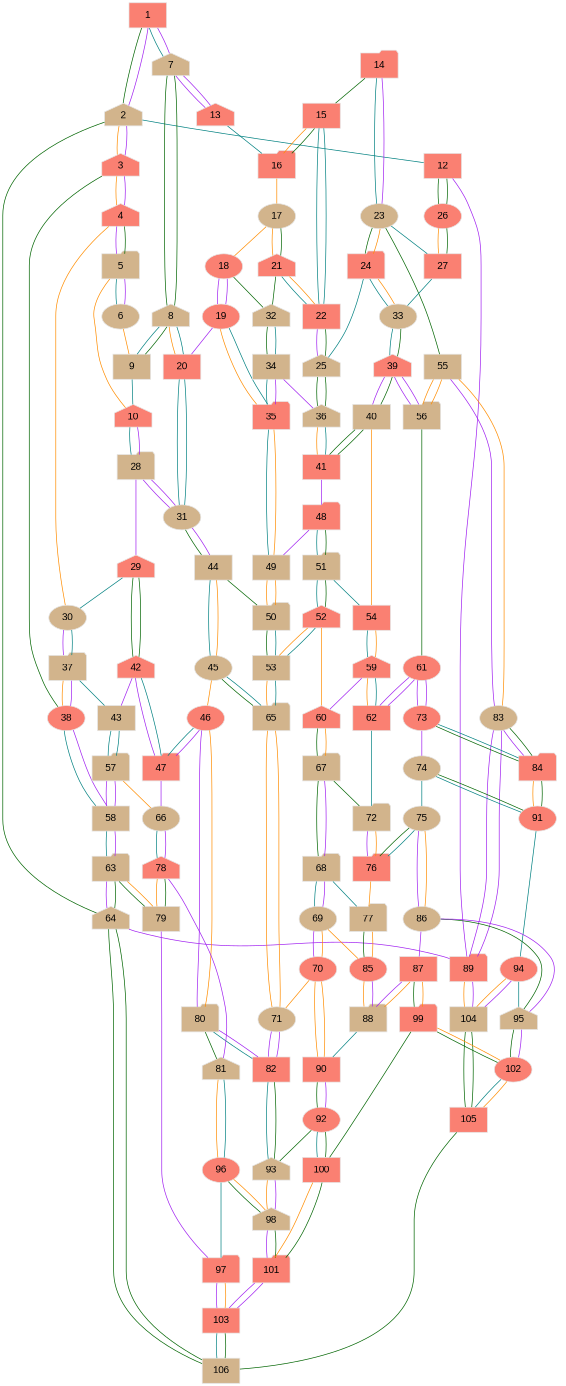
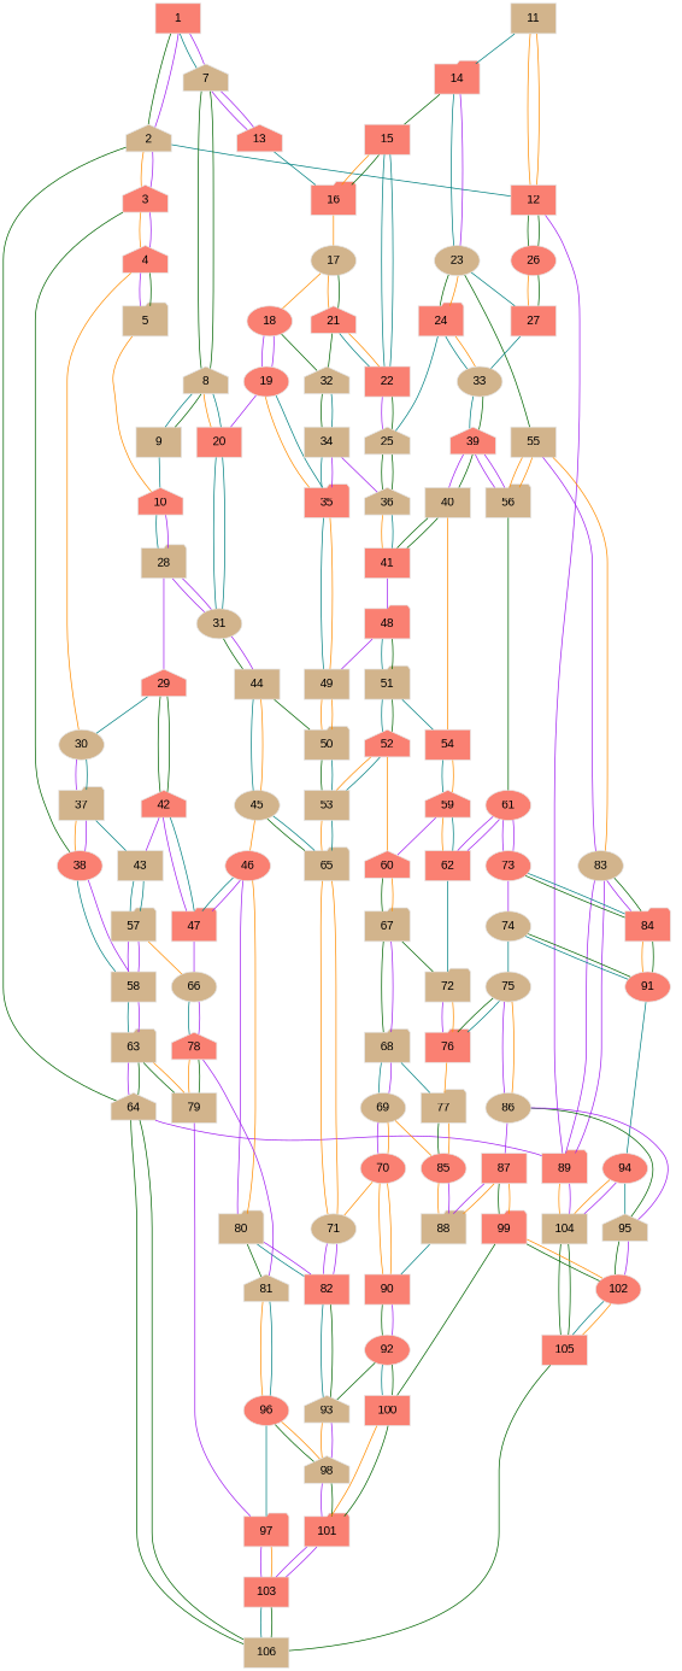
  graph {
    fontname="Liberation Sans"
    node [color=gray90 fillcolor=tan fontname="Liberation Sans" shape=box style=filled]
    edge [color=purple fontname="Liberation Sans"]
    2 [shape=house]
    1 [fillcolor=salmon]
    7 [shape=house]
    3 [fillcolor=salmon shape=house]
    12 [fillcolor=salmon]
    64 [shape=house]
    8 [shape=house]
    13 [fillcolor=salmon shape=house]
    4 [fillcolor=salmon shape=house]
    38 [fillcolor=salmon shape=ellipse]
    26 [fillcolor=salmon shape=ellipse]
    89 [fillcolor=salmon shape=folder]
    106
    5 [shape=folder]
    30 [shape=ellipse]
    58
-   6 [shape=ellipse]
    10 [fillcolor=salmon shape=house]
    37 [shape=folder]
    9
    28 [shape=folder]
    20 [fillcolor=salmon]
    16 [fillcolor=salmon shape=folder]
    31 [shape=ellipse]
    29 [fillcolor=salmon shape=house]
+   11
    14 [fillcolor=salmon shape=folder]
    15 [fillcolor=salmon]
    23 [shape=ellipse]
    27 [fillcolor=salmon]
    104
    17 [shape=ellipse]
    22 [fillcolor=salmon]
    24 [fillcolor=salmon shape=folder]
    55
    25 [shape=house]
    18 [fillcolor=salmon shape=ellipse]
    21 [fillcolor=salmon shape=house]
    19 [fillcolor=salmon shape=ellipse]
    32 [shape=house]
    35 [fillcolor=salmon shape=folder]
    34
    49
    44
    36 [shape=house]
    33 [shape=ellipse]
    39 [fillcolor=salmon shape=house]
    41 [fillcolor=salmon]
    56 [shape=folder]
    83 [shape=ellipse]
    42 [fillcolor=salmon shape=house]
    43
    47 [fillcolor=salmon shape=folder]
    45 [shape=ellipse]
    50 [shape=folder]
    40
    48 [fillcolor=salmon shape=folder]
    57 [shape=folder]
    63 [shape=folder]
    54 [fillcolor=salmon]
    61 [fillcolor=salmon shape=ellipse]
    59 [fillcolor=salmon shape=house]
    51 [shape=folder]
    66 [shape=ellipse]
    46 [fillcolor=salmon shape=ellipse]
    65 [shape=folder]
    53
    80 [shape=folder]
    71 [shape=ellipse]
    82 [fillcolor=salmon]
    81 [shape=house]
    78 [fillcolor=salmon shape=house]
    52 [fillcolor=salmon shape=house]
    60 [fillcolor=salmon shape=house]
    67 [shape=folder]
    62 [fillcolor=salmon]
    84 [fillcolor=salmon shape=folder]
    73 [fillcolor=salmon shape=ellipse]
    79
    72 [shape=folder]
    68 [shape=folder]
    74 [shape=ellipse]
    76 [fillcolor=salmon shape=folder]
    97 [fillcolor=salmon shape=folder]
    69 [shape=ellipse]
    77 [shape=folder]
    70 [fillcolor=salmon shape=ellipse]
    85 [fillcolor=salmon shape=ellipse]
    90 [fillcolor=salmon]
    88 [shape=folder]
    92 [fillcolor=salmon shape=ellipse]
    93 [shape=house]
    75 [shape=ellipse]
    91 [fillcolor=salmon shape=ellipse]
    86 [shape=ellipse]
    94 [fillcolor=salmon shape=ellipse]
    87 [fillcolor=salmon]
    95 [shape=house]
    96 [fillcolor=salmon shape=ellipse]
    103 [fillcolor=salmon]
    98 [shape=house]
    99 [fillcolor=salmon shape=folder]
    102 [fillcolor=salmon shape=ellipse]
    100 [fillcolor=salmon]
    105 [fillcolor=salmon]
    101 [fillcolor=salmon shape=folder]
    2 -- 3 [color=darkorange]
    2 -- 3
    2 -- 12 [color=teal]
    2 -- 64 [color=darkgreen]
    1 -- 2 [color=darkgreen]
    1 -- 2
    1 -- 7 [color=teal]
    1 -- 7
    7 -- 8 [color=darkgreen]
    7 -- 8 [color=darkgreen]
    7 -- 13
    7 -- 13
    3 -- 4 [color=darkorange]
    3 -- 4
    3 -- 38 [color=darkgreen]
    12 -- 26 [color=darkgreen]
    12 -- 26 [color=darkgreen]
    12 -- 89
    64 -- 89
    64 -- 106 [color=darkgreen]
    64 -- 106 [color=darkgreen]
    8 -- 9 [color=teal]
    8 -- 9 [color=darkgreen]
    8 -- 20 [color=darkorange]
    8 -- 20 [color=teal]
    13 -- 16 [color=teal]
    4 -- 5
    4 -- 5 [color=darkgreen]
    4 -- 30 [color=darkorange]
    38 -- 58 [color=teal]
    38 -- 58
    26 -- 27 [color=darkorange]
    26 -- 27 [color=darkgreen]
    89 -- 104 [color=darkorange]
    89 -- 104
-   5 -- 6 [color=teal]
-   5 -- 6
    5 -- 10 [color=darkorange]
    30 -- 37
    30 -- 37 [color=teal]
    58 -- 63 [color=teal]
    58 -- 63
-   6 -- 9 [color=darkorange]
    10 -- 28 [color=teal]
    10 -- 28
    37 -- 38 [color=darkorange]
    37 -- 38
    37 -- 43 [color=teal]
    9 -- 10 [color=teal]
    28 -- 31
    28 -- 31
    28 -- 29
    20 -- 31 [color=teal]
    20 -- 31 [color=teal]
    16 -- 17 [color=darkorange]
    31 -- 44 [color=darkgreen]
    31 -- 44
    29 -- 30 [color=teal]
    29 -- 42 [color=darkgreen]
    29 -- 42 [color=darkgreen]
+   11 -- 12 [color=darkorange]
+   11 -- 12 [color=darkorange]
+   11 -- 14 [color=teal]
    14 -- 15 [color=darkgreen]
    14 -- 23 [color=teal]
    14 -- 23
    15 -- 16 [color=darkorange]
    15 -- 16 [color=darkgreen]
    15 -- 22 [color=teal]
    15 -- 22 [color=teal]
    23 -- 27 [color=teal]
    23 -- 24 [color=darkgreen]
    23 -- 24 [color=darkorange]
    23 -- 55 [color=darkgreen]
    27 -- 33 [color=teal]
    104 -- 105 [color=darkgreen]
    104 -- 105 [color=darkgreen]
    17 -- 18 [color=darkorange]
    17 -- 21 [color=darkorange]
    17 -- 21 [color=darkgreen]
    22 -- 25
    22 -- 25 [color=darkgreen]
    24 -- 25 [color=teal]
    24 -- 33 [color=teal]
    24 -- 33 [color=darkorange]
    55 -- 56 [color=darkorange]
    55 -- 56 [color=darkorange]
    55 -- 83
    55 -- 83 [color=darkorange]
    25 -- 36 [color=darkgreen]
    25 -- 36 [color=darkgreen]
    18 -- 19
    18 -- 19
    18 -- 32 [color=darkgreen]
    21 -- 22 [color=teal]
    21 -- 22 [color=darkorange]
    21 -- 32 [color=darkgreen]
    19 -- 20
    19 -- 35 [color=darkorange]
    19 -- 35 [color=teal]
    32 -- 34 [color=darkgreen]
    32 -- 34 [color=teal]
    35 -- 49 [color=teal]
    35 -- 49 [color=darkorange]
    34 -- 35 [color=teal]
    34 -- 35
    34 -- 36
    49 -- 50 [color=darkorange]
    49 -- 50 [color=darkorange]
    44 -- 45 [color=teal]
    44 -- 45 [color=darkorange]
    44 -- 50 [color=darkgreen]
    36 -- 41 [color=darkorange]
    36 -- 41 [color=teal]
    33 -- 39 [color=teal]
    33 -- 39 [color=darkgreen]
    39 -- 56
    39 -- 56
    39 -- 40
    39 -- 40 [color=darkgreen]
    41 -- 48
    56 -- 61 [color=darkgreen]
    83 -- 89
    83 -- 89
    83 -- 84
    83 -- 84 [color=darkgreen]
    42 -- 43
    42 -- 47
    42 -- 47 [color=teal]
    43 -- 57 [color=teal]
    43 -- 57 [color=teal]
    47 -- 66
    45 -- 46 [color=darkorange]
    45 -- 65 [color=darkgreen]
    45 -- 65 [color=teal]
    50 -- 53 [color=darkgreen]
    50 -- 53 [color=teal]
    40 -- 41 [color=darkgreen]
    40 -- 41 [color=darkgreen]
    40 -- 54 [color=darkorange]
    48 -- 49
    48 -- 51 [color=teal]
    48 -- 51 [color=darkgreen]
    57 -- 58
    57 -- 58
    57 -- 66 [color=darkorange]
    63 -- 64
    63 -- 64 [color=darkgreen]
    63 -- 79 [color=darkgreen]
    63 -- 79 [color=darkorange]
    54 -- 59 [color=teal]
    54 -- 59 [color=darkorange]
    61 -- 62
    61 -- 62
    61 -- 73
    61 -- 73
    59 -- 60
    59 -- 62 [color=darkorange]
    59 -- 62 [color=teal]
    51 -- 54 [color=teal]
    51 -- 52 [color=teal]
    51 -- 52 [color=darkgreen]
    66 -- 78 [color=teal]
    66 -- 78
    46 -- 47 [color=teal]
    46 -- 47
    46 -- 80
    46 -- 80 [color=darkorange]
    65 -- 71 [color=darkorange]
    65 -- 71 [color=darkorange]
    53 -- 65 [color=darkorange]
    53 -- 65 [color=teal]
    80 -- 82 [color=teal]
    80 -- 82
    80 -- 81 [color=darkgreen]
    71 -- 82
    71 -- 82
    82 -- 93 [color=teal]
    82 -- 93 [color=darkgreen]
    81 -- 96 [color=darkorange]
    81 -- 96 [color=teal]
    78 -- 81
    78 -- 79 [color=darkorange]
    78 -- 79 [color=darkgreen]
    52 -- 53 [color=darkorange]
    52 -- 53 [color=teal]
    52 -- 60 [color=darkorange]
    60 -- 67 [color=darkgreen]
    60 -- 67 [color=darkorange]
    67 -- 72 [color=darkgreen]
    67 -- 68 [color=darkgreen]
    67 -- 68
    62 -- 72 [color=teal]
    84 -- 91 [color=darkorange]
    84 -- 91 [color=darkgreen]
    73 -- 84 [color=darkgreen]
    73 -- 84 [color=teal]
    73 -- 74
    79 -- 97
    72 -- 76
    72 -- 76 [color=darkorange]
    68 -- 69 [color=teal]
    68 -- 69
    68 -- 77 [color=teal]
    74 -- 75 [color=teal]
    74 -- 91 [color=teal]
    74 -- 91 [color=darkgreen]
    76 -- 77 [color=darkorange]
    97 -- 103
    97 -- 103 [color=darkorange]
    69 -- 70
    69 -- 70 [color=darkorange]
    69 -- 85 [color=darkorange]
    77 -- 85 [color=darkgreen]
    77 -- 85 [color=darkorange]
    70 -- 71 [color=darkorange]
    70 -- 90 [color=darkorange]
    70 -- 90 [color=darkorange]
    85 -- 88 [color=darkorange]
    85 -- 88
    90 -- 92 [color=darkgreen]
    90 -- 92
    88 -- 90 [color=teal]
    92 -- 93 [color=darkgreen]
    92 -- 100 [color=teal]
    92 -- 100 [color=darkgreen]
    93 -- 98 [color=darkorange]
    93 -- 98
    75 -- 76 [color=darkgreen]
    75 -- 76 [color=teal]
    75 -- 86
    75 -- 86 [color=darkorange]
    91 -- 94 [color=teal]
    86 -- 87
    86 -- 95 [color=darkgreen]
    86 -- 95
    94 -- 104 [color=darkorange]
    94 -- 104
    94 -- 95 [color=teal]
    87 -- 88
    87 -- 88 [color=darkorange]
    87 -- 99 [color=darkgreen]
    87 -- 99 [color=darkorange]
    95 -- 102 [color=darkgreen]
    95 -- 102
    96 -- 97 [color=teal]
    96 -- 98 [color=darkgreen]
    96 -- 98 [color=darkorange]
    103 -- 106 [color=teal]
    103 -- 106 [color=darkgreen]
    98 -- 101
    98 -- 101 [color=darkgreen]
    99 -- 102 [color=darkgreen]
    99 -- 102 [color=darkorange]
    99 -- 100 [color=darkgreen]
    102 -- 105 [color=teal]
    102 -- 105 [color=darkorange]
    100 -- 101 [color=darkorange]
    100 -- 101 [color=darkgreen]
    105 -- 106 [color=darkgreen]
    101 -- 103
    101 -- 103
  }
